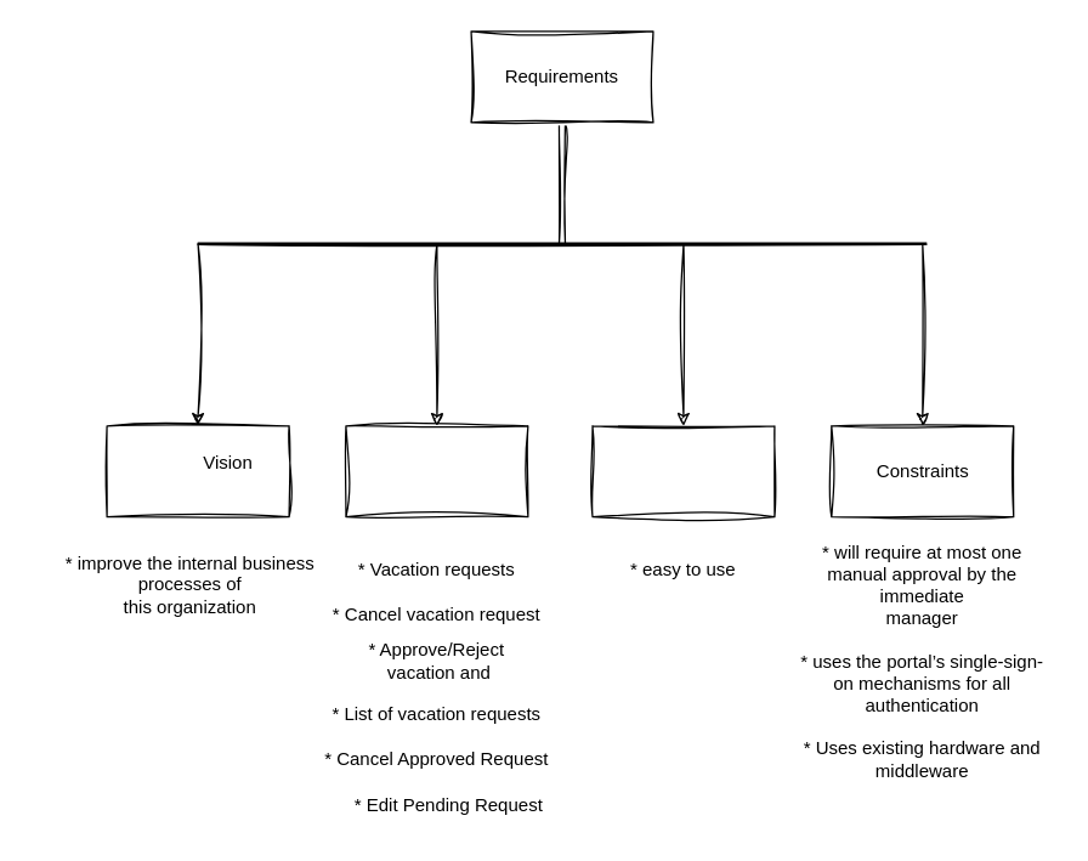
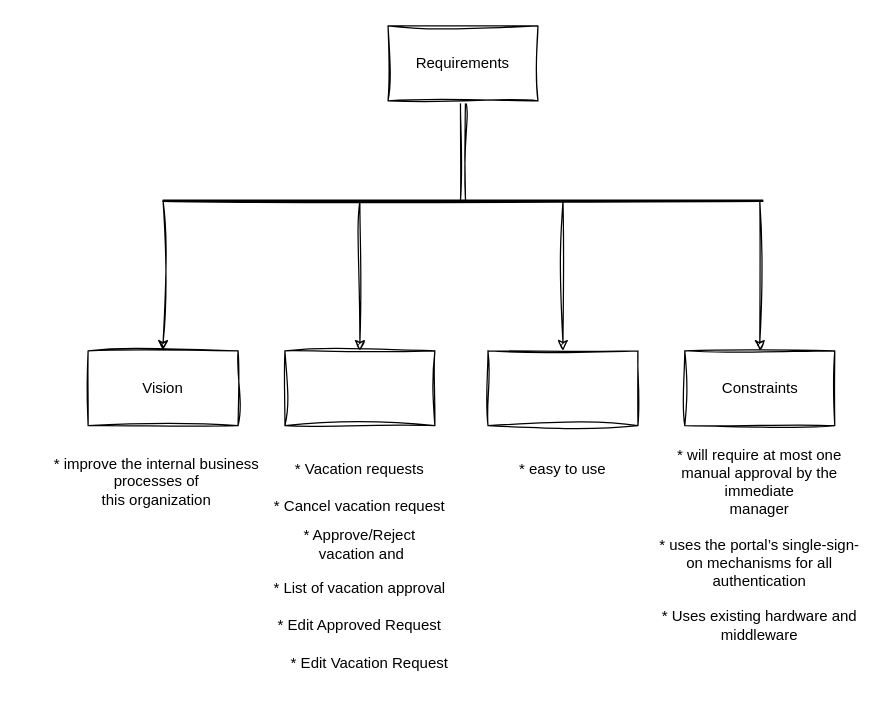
  <mxCell id="0" />
  <mxCell id="1" parent="0" />
  <mxCell id="2" style="edgeStyle=none;shape=link;html=1;rounded=0;sketch=1;curveFitting=1;jiggle=2;" parent="1" source="3" edge="1"><mxGeometry relative="1" as="geometry"><mxPoint x="370" y="160" as="targetPoint" /></mxGeometry></mxCell>
  <mxCell id="3" value="" style="whiteSpace=wrap;html=1;rounded=0;sketch=1;curveFitting=1;jiggle=2;" parent="1" vertex="1"><mxGeometry x="310" y="20" width="120" height="60" as="geometry" /></mxCell>
  <mxCell id="4" value="Requirements" style="text;strokeColor=none;align=center;fillColor=none;html=1;verticalAlign=middle;whiteSpace=wrap;rounded=0;sketch=1;curveFitting=1;jiggle=2;" parent="1" vertex="1"><mxGeometry x="340" y="35" width="60" height="30" as="geometry" /></mxCell>
  <mxCell id="5" value="" style="orthogonalLoop=1;jettySize=auto;html=1;shape=link;width=-1;rounded=0;sketch=1;curveFitting=1;jiggle=2;" parent="1" edge="1"><mxGeometry width="80" relative="1" as="geometry"><mxPoint x="130" y="160" as="sourcePoint" /><mxPoint x="610" y="160" as="targetPoint" /></mxGeometry></mxCell>
  <mxCell id="6" value="" style="edgeStyle=none;orthogonalLoop=1;jettySize=auto;html=1;rounded=0;sketch=1;curveFitting=1;jiggle=2;" parent="1" edge="1"><mxGeometry width="80" relative="1" as="geometry"><mxPoint x="607.5" y="160" as="sourcePoint" /><mxPoint x="607.5" y="280" as="targetPoint" /></mxGeometry></mxCell>
  <mxCell id="7" value="" style="edgeStyle=none;orthogonalLoop=1;jettySize=auto;html=1;rounded=0;sketch=1;curveFitting=1;jiggle=2;" parent="1" edge="1"><mxGeometry width="80" relative="1" as="geometry"><mxPoint x="450" y="160" as="sourcePoint" /><mxPoint x="450" y="280" as="targetPoint" /></mxGeometry></mxCell>
  <mxCell id="8" value="" style="edgeStyle=none;orthogonalLoop=1;jettySize=auto;html=1;rounded=0;sketch=1;curveFitting=1;jiggle=2;" parent="1" edge="1"><mxGeometry width="80" relative="1" as="geometry"><mxPoint x="287.5" y="160" as="sourcePoint" /><mxPoint x="287.5" y="280" as="targetPoint" /></mxGeometry></mxCell>
  <mxCell id="9" value="" style="edgeStyle=none;orthogonalLoop=1;jettySize=auto;html=1;rounded=0;sketch=1;curveFitting=1;jiggle=2;" parent="1" edge="1"><mxGeometry width="80" relative="1" as="geometry"><mxPoint x="130" y="160" as="sourcePoint" /><mxPoint x="130" y="280" as="targetPoint" /></mxGeometry></mxCell>
  <mxCell id="10" value="" style="whiteSpace=wrap;html=1;rounded=0;sketch=1;curveFitting=1;jiggle=2;" parent="1" vertex="1"><mxGeometry x="547.5" y="280" width="120" height="60" as="geometry" /></mxCell>
  <mxCell id="11" value="Constraints" style="text;strokeColor=none;align=center;fillColor=none;html=1;verticalAlign=middle;whiteSpace=wrap;rounded=0;sketch=1;curveFitting=1;jiggle=2;" parent="1" vertex="1"><mxGeometry x="577.5" y="295" width="60" height="30" as="geometry" /></mxCell>
  <mxCell id="12" value="" style="whiteSpace=wrap;html=1;rounded=0;sketch=1;curveFitting=1;jiggle=2;" parent="1" vertex="1"><mxGeometry x="390" y="280" width="120" height="60" as="geometry" /></mxCell>
  <mxCell id="13" value="" style="whiteSpace=wrap;html=1;rounded=0;sketch=1;curveFitting=1;jiggle=2;" parent="1" vertex="1"><mxGeometry x="227.5" y="280" width="120" height="60" as="geometry" /></mxCell>
  <mxCell id="14" value="" style="whiteSpace=wrap;html=1;rounded=0;sketch=1;curveFitting=1;jiggle=2;" parent="1" vertex="1"><mxGeometry x="70" y="280" width="120" height="60" as="geometry" /></mxCell>
- <mxCell id="15" value="Vision" style="text;strokeColor=none;align=center;fillColor=none;html=1;verticalAlign=middle;whiteSpace=wrap;rounded=0;sketch=1;curveFitting=1;jiggle=2;" parent="1" vertex="1"><mxGeometry x="120" y="290" width="60" height="30" as="geometry" /></mxCell>
+ <mxCell id="15" value="Vision" style="text;strokeColor=none;align=center;fillColor=none;html=1;verticalAlign=middle;whiteSpace=wrap;rounded=0;sketch=1;curveFitting=1;jiggle=2;" parent="1" vertex="1"><mxGeometry x="100" y="295" width="60" height="30" as="geometry" /></mxCell>
  <mxCell id="16" value="*&amp;nbsp;&lt;span style=&quot;background-color: initial;&quot;&gt;improve the internal business processes of&lt;/span&gt;&lt;div&gt;this organization&lt;/div&gt;" style="text;strokeColor=none;align=center;fillColor=none;html=1;verticalAlign=middle;whiteSpace=wrap;rounded=0;sketch=1;curveFitting=1;jiggle=2;" parent="1" vertex="1"><mxGeometry x="20" y="360" width="210" height="50" as="geometry" /></mxCell>
  <mxCell id="17" value="* Vacation requests" style="text;strokeColor=none;align=center;fillColor=none;html=1;verticalAlign=middle;whiteSpace=wrap;rounded=0;sketch=1;curveFitting=1;jiggle=2;" parent="1" vertex="1"><mxGeometry x="200" y="360" width="175" height="30" as="geometry" /></mxCell>
  <mxCell id="18" value="* Cancel vacation request" style="text;strokeColor=none;align=center;fillColor=none;html=1;verticalAlign=middle;whiteSpace=wrap;rounded=0;sketch=1;curveFitting=1;jiggle=2;" parent="1" vertex="1"><mxGeometry x="200" y="390" width="175" height="30" as="geometry" /></mxCell>
  <mxCell id="19" value="* Approve/Reject&lt;br&gt;&amp;nbsp;vacation and" style="text;strokeColor=none;align=center;fillColor=none;html=1;verticalAlign=middle;whiteSpace=wrap;rounded=0;sketch=1;curveFitting=1;jiggle=2;" parent="1" vertex="1"><mxGeometry x="200" y="420" width="175" height="30" as="geometry" /></mxCell>
- <mxCell id="20" value="* List of vacation requests" style="text;strokeColor=none;align=center;fillColor=none;html=1;verticalAlign=middle;whiteSpace=wrap;rounded=0;sketch=1;curveFitting=1;jiggle=2;" parent="1" vertex="1"><mxGeometry x="200" y="455" width="175" height="30" as="geometry" /></mxCell>
+ <mxCell id="20" value="* List of vacation approval" style="text;strokeColor=none;align=center;fillColor=none;html=1;verticalAlign=middle;whiteSpace=wrap;rounded=0;sketch=1;curveFitting=1;jiggle=2;" parent="1" vertex="1"><mxGeometry x="200" y="455" width="175" height="30" as="geometry" /></mxCell>
  <mxCell id="21" value="*&amp;nbsp;&lt;span style=&quot;background-color: initial;&quot;&gt;will require at most one manual approval by the immediate&lt;/span&gt;&lt;div&gt;manager&lt;/div&gt;" style="text;strokeColor=none;align=center;fillColor=none;html=1;verticalAlign=middle;whiteSpace=wrap;rounded=0;sketch=1;curveFitting=1;jiggle=2;" parent="1" vertex="1"><mxGeometry x="520" y="360" width="175" height="50" as="geometry" /></mxCell>
  <mxCell id="22" value="* uses the portal’s single-sign-on mechanisms for all authentication" style="text;strokeColor=none;align=center;fillColor=none;html=1;verticalAlign=middle;whiteSpace=wrap;rounded=0;sketch=1;curveFitting=1;jiggle=2;" parent="1" vertex="1"><mxGeometry x="520" y="430" width="175" height="40" as="geometry" /></mxCell>
  <mxCell id="23" value="* easy to use" style="text;strokeColor=none;align=center;fillColor=none;html=1;verticalAlign=middle;whiteSpace=wrap;rounded=0;sketch=1;curveFitting=1;jiggle=2;" parent="1" vertex="1"><mxGeometry x="390" y="360" width="120" height="30" as="geometry" /></mxCell>
- <mxCell id="24" value="* Cancel Approved Request" style="text;strokeColor=none;align=center;fillColor=none;html=1;verticalAlign=middle;whiteSpace=wrap;rounded=0;sketch=1;curveFitting=1;jiggle=2;" parent="1" vertex="1"><mxGeometry x="200" y="485" width="175" height="30" as="geometry" /></mxCell>
- <mxCell id="25" value="* Edit Pending Request" style="text;strokeColor=none;align=center;fillColor=none;html=1;verticalAlign=middle;whiteSpace=wrap;rounded=0;sketch=1;curveFitting=1;jiggle=2;" parent="1" vertex="1"><mxGeometry x="207.5" y="515" width="175" height="30" as="geometry" /></mxCell>
+ <mxCell id="24" value="* Edit Approved Request" style="text;strokeColor=none;align=center;fillColor=none;html=1;verticalAlign=middle;whiteSpace=wrap;rounded=0;sketch=1;curveFitting=1;jiggle=2;" parent="1" vertex="1"><mxGeometry x="200" y="485" width="175" height="30" as="geometry" /></mxCell>
+ <mxCell id="25" value="* Edit Vacation Request" style="text;strokeColor=none;align=center;fillColor=none;html=1;verticalAlign=middle;whiteSpace=wrap;rounded=0;sketch=1;curveFitting=1;jiggle=2;" parent="1" vertex="1"><mxGeometry x="207.5" y="515" width="175" height="30" as="geometry" /></mxCell>
  <mxCell id="26" value="* Uses existing hardware and middleware" style="text;strokeColor=none;align=center;fillColor=none;html=1;verticalAlign=middle;whiteSpace=wrap;rounded=0;sketch=1;curveFitting=1;jiggle=2;" parent="1" vertex="1"><mxGeometry x="520" y="480" width="175" height="40" as="geometry" /></mxCell>
